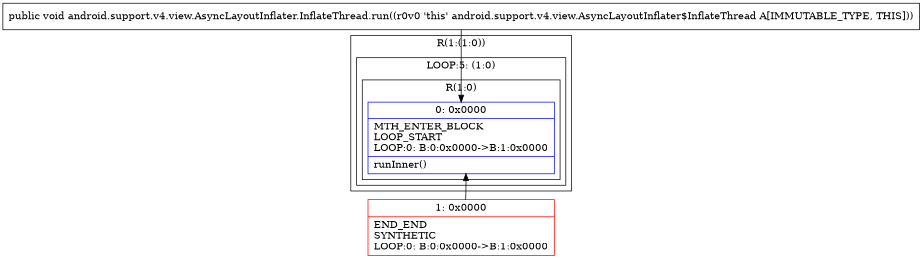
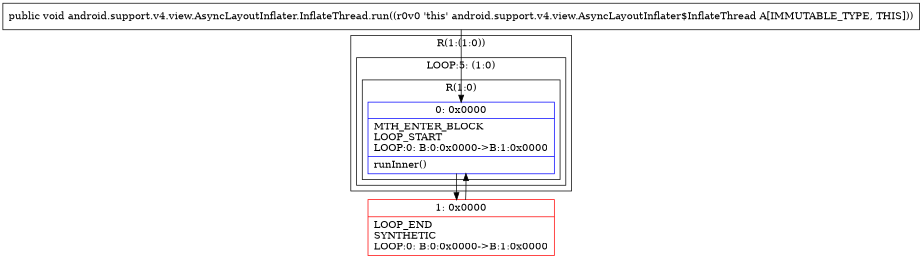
  digraph {
    node [shape=record]
    n1 [color=blue label="{0\:\ 0x0000|MTH_ENTER_BLOCK\lLOOP_START\lLOOP:0: B:0:0x0000\-\>B:1:0x0000\l|runInner()\l}"]
-   n2 [color=red label="{1\:\ 0x0000|END_END\lSYNTHETIC\lLOOP:0: B:0:0x0000\-\>B:1:0x0000\l}"]
+   n2 [color=red label="{1\:\ 0x0000|LOOP_END\lSYNTHETIC\lLOOP:0: B:0:0x0000\-\>B:1:0x0000\l}"]
    n3 [label="{public void android.support.v4.view.AsyncLayoutInflater.InflateThread.run((r0v0 'this' android.support.v4.view.AsyncLayoutInflater$InflateThread A[IMMUTABLE_TYPE, THIS])) }"]
    subgraph cluster_1 {
      label="R(1:(1:0))"
      subgraph cluster_2 {
        label="LOOP:5: (1:0)"
        subgraph cluster_3 {
          label="R(1:0)"
          n1
        }
      }
    }
+   n1 -> n2
    n2 -> n1
    n3 -> n1
  }
